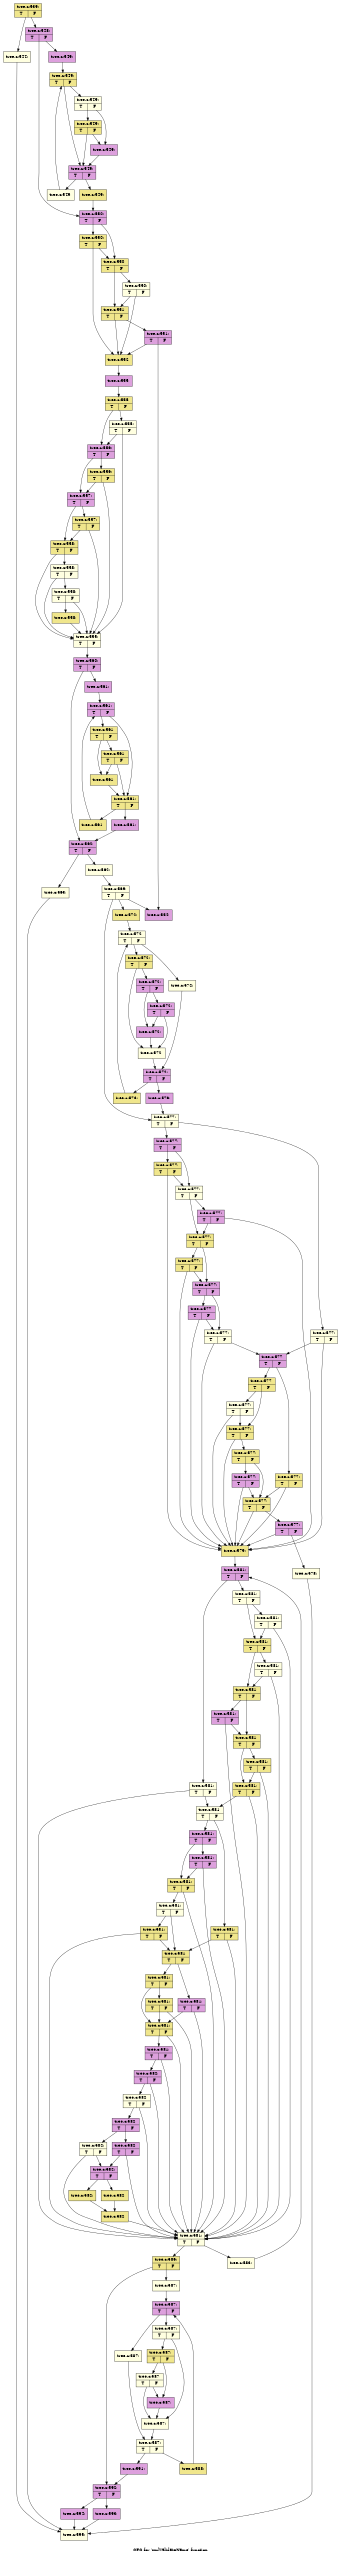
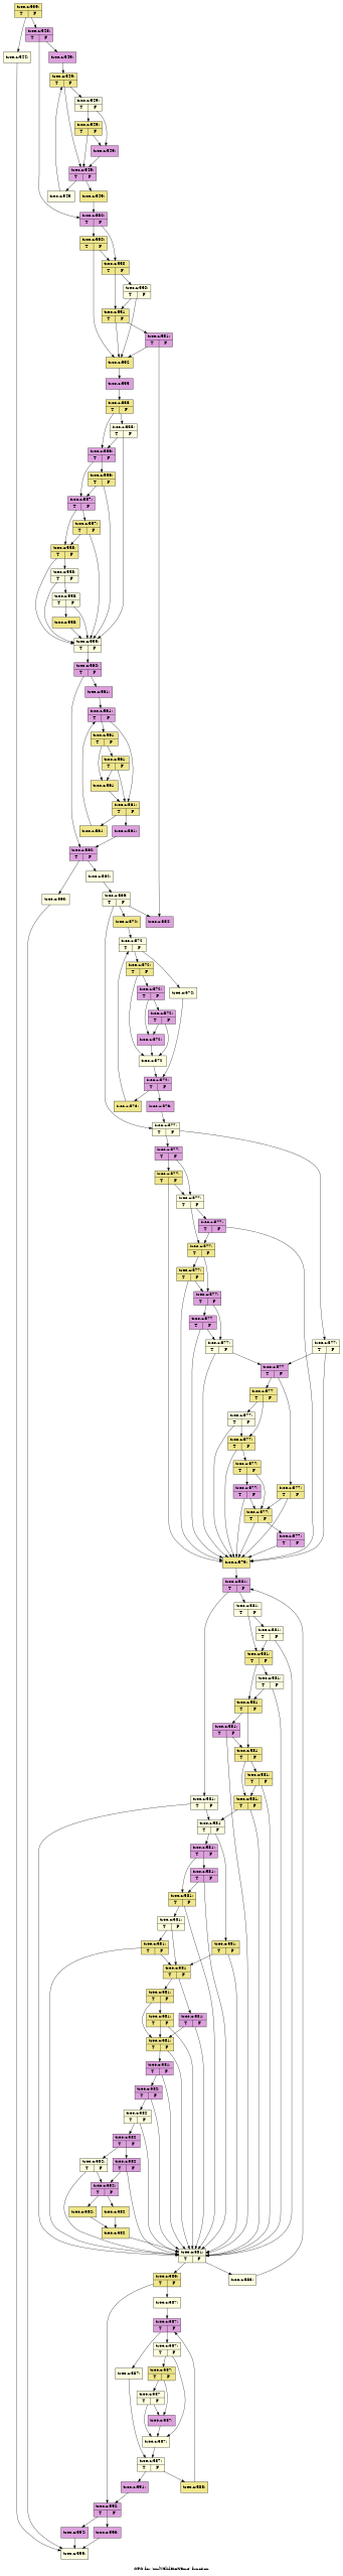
  digraph {
    label="CFG for 'xmlValidateName' function"
    node [fillcolor=khaki shape=record style=filled]
    n1 [label="{tree.c:539:|{<s0>T|<s1>F}}"]
    n2 [fillcolor=lightyellow label="{tree.c:544:}"]
    n3 [fillcolor=plum label="{tree.c:548:|{<s0>T|<s1>F}}"]
    n4 [fillcolor=lightyellow label="{tree.c:595:}"]
    n5 [fillcolor=plum label="{tree.c:549:}"]
    n6 [fillcolor=plum label="{tree.c:550:|{<s0>T|<s1>F}}"]
    n7 [label="{tree.c:549:|{<s0>T|<s1>F}}"]
    n8 [label="{tree.c:550:|{<s0>T|<s1>F}}"]
    n9 [label="{tree.c:550:|{<s0>T|<s1>F}}"]
    n10 [fillcolor=plum label="{tree.c:549:|{<s0>T|<s1>F}}"]
    n11 [fillcolor=lightyellow label="{tree.c:549:|{<s0>T|<s1>F}}"]
    n12 [label="{tree.c:552:}"]
    n13 [fillcolor=lightyellow label="{tree.c:550:|{<s0>T|<s1>F}}"]
    n14 [label="{tree.c:551:|{<s0>T|<s1>F}}"]
    n15 [fillcolor=lightyellow label="{tree.c:549:}"]
    n16 [label="{tree.c:549:}"]
    n17 [label="{tree.c:549:|{<s0>T|<s1>F}}"]
    n18 [fillcolor=plum label="{tree.c:549:}"]
    n19 [fillcolor=plum label="{tree.c:555:}"]
    n20 [fillcolor=plum label="{tree.c:551:|{<s0>T|<s1>F}}"]
    n21 [label="{tree.c:555:|{<s0>T|<s1>F}}"]
    n22 [fillcolor=plum label="{tree.c:554:}"]
    n23 [fillcolor=lightyellow label="{tree.c:569:|{<s0>T|<s1>F}}"]
    n24 [label="{tree.c:572:}"]
    n25 [fillcolor=lightyellow label="{tree.c:577:|{<s0>T|<s1>F}}"]
    n26 [fillcolor=lightyellow label="{tree.c:555:|{<s0>T|<s1>F}}"]
    n27 [fillcolor=plum label="{tree.c:556:|{<s0>T|<s1>F}}"]
    n28 [fillcolor=lightyellow label="{tree.c:572:|{<s0>T|<s1>F}}"]
    n29 [fillcolor=plum label="{tree.c:577:|{<s0>T|<s1>F}}"]
    n30 [fillcolor=lightyellow label="{tree.c:577:|{<s0>T|<s1>F}}"]
    n31 [fillcolor=lightyellow label="{tree.c:555:|{<s0>T|<s1>F}}"]
    n32 [label="{tree.c:556:|{<s0>T|<s1>F}}"]
    n33 [fillcolor=plum label="{tree.c:557:|{<s0>T|<s1>F}}"]
    n34 [fillcolor=plum label="{tree.c:560:|{<s0>T|<s1>F}}"]
    n35 [label="{tree.c:557:|{<s0>T|<s1>F}}"]
    n36 [label="{tree.c:558:|{<s0>T|<s1>F}}"]
    n37 [fillcolor=plum label="{tree.c:561:}"]
    n38 [fillcolor=plum label="{tree.c:562:|{<s0>T|<s1>F}}"]
    n39 [fillcolor=lightyellow label="{tree.c:558:|{<s0>T|<s1>F}}"]
    n40 [fillcolor=lightyellow label="{tree.c:558:|{<s0>T|<s1>F}}"]
    n41 [label="{tree.c:558:}"]
    n42 [fillcolor=plum label="{tree.c:561:|{<s0>T|<s1>F}}"]
    n43 [fillcolor=lightyellow label="{tree.c:563:}"]
    n44 [fillcolor=lightyellow label="{tree.c:562:}"]
    n45 [label="{tree.c:561:|{<s0>T|<s1>F}}"]
    n46 [label="{tree.c:561:|{<s0>T|<s1>F}}"]
    n47 [label="{tree.c:561:}"]
    n48 [fillcolor=plum label="{tree.c:561:}"]
    n49 [label="{tree.c:561:|{<s0>T|<s1>F}}"]
    n50 [label="{tree.c:561:}"]
    n51 [label="{tree.c:572:|{<s0>T|<s1>F}}"]
    n52 [fillcolor=lightyellow label="{tree.c:572:}"]
    n53 [label="{tree.c:577:|{<s0>T|<s1>F}}"]
    n54 [fillcolor=lightyellow label="{tree.c:577:|{<s0>T|<s1>F}}"]
    n55 [label="{tree.c:579:}"]
    n56 [fillcolor=plum label="{tree.c:577:|{<s0>T|<s1>F}}"]
    n57 [fillcolor=lightyellow label="{tree.c:572:}"]
    n58 [fillcolor=plum label="{tree.c:572:|{<s0>T|<s1>F}}"]
    n59 [fillcolor=plum label="{tree.c:572:|{<s0>T|<s1>F}}"]
    n60 [fillcolor=plum label="{tree.c:572:|{<s0>T|<s1>F}}"]
    n61 [fillcolor=plum label="{tree.c:572:}"]
    n62 [label="{tree.c:573:}"]
    n63 [fillcolor=plum label="{tree.c:576:}"]
    n64 [fillcolor=plum label="{tree.c:577:|{<s0>T|<s1>F}}"]
    n65 [label="{tree.c:577:|{<s0>T|<s1>F}}"]
    n66 [fillcolor=plum label="{tree.c:581:|{<s0>T|<s1>F}}"]
    n67 [label="{tree.c:577:|{<s0>T|<s1>F}}"]
    n68 [label="{tree.c:577:|{<s0>T|<s1>F}}"]
    n69 [label="{tree.c:577:|{<s0>T|<s1>F}}"]
    n70 [fillcolor=plum label="{tree.c:577:|{<s0>T|<s1>F}}"]
    n71 [fillcolor=lightyellow label="{tree.c:581:|{<s0>T|<s1>F}}"]
    n72 [fillcolor=lightyellow label="{tree.c:581:|{<s0>T|<s1>F}}"]
    n73 [fillcolor=plum label="{tree.c:577:|{<s0>T|<s1>F}}"]
    n74 [fillcolor=lightyellow label="{tree.c:577:|{<s0>T|<s1>F}}"]
    n75 [label="{tree.c:577:|{<s0>T|<s1>F}}"]
    n76 [fillcolor=lightyellow label="{tree.c:577:|{<s0>T|<s1>F}}"]
    n77 [label="{tree.c:577:|{<s0>T|<s1>F}}"]
    n78 [fillcolor=plum label="{tree.c:577:|{<s0>T|<s1>F}}"]
    n79 [label="{tree.c:577:|{<s0>T|<s1>F}}"]
-   n80 [fillcolor=lightyellow label="{tree.c:578:}"]
    n81 [fillcolor=plum label="{tree.c:577:|{<s0>T|<s1>F}}"]
    n82 [fillcolor=lightyellow label="{tree.c:581:|{<s0>T|<s1>F}}"]
    n83 [label="{tree.c:581:|{<s0>T|<s1>F}}"]
    n84 [fillcolor=lightyellow label="{tree.c:581:|{<s0>T|<s1>F}}"]
    n85 [fillcolor=lightyellow label="{tree.c:581:|{<s0>T|<s1>F}}"]
    n86 [fillcolor=lightyellow label="{tree.c:581:|{<s0>T|<s1>F}}"]
    n87 [label="{tree.c:581:|{<s0>T|<s1>F}}"]
    n88 [fillcolor=lightyellow label="{tree.c:583:}"]
    n89 [label="{tree.c:586:|{<s0>T|<s1>F}}"]
    n90 [label="{tree.c:581:|{<s0>T|<s1>F}}"]
    n91 [fillcolor=plum label="{tree.c:581:|{<s0>T|<s1>F}}"]
    n92 [fillcolor=plum label="{tree.c:581:|{<s0>T|<s1>F}}"]
    n93 [label="{tree.c:581:|{<s0>T|<s1>F}}"]
    n94 [fillcolor=lightyellow label="{tree.c:587:}"]
    n95 [fillcolor=plum label="{tree.c:592:|{<s0>T|<s1>F}}"]
    n96 [label="{tree.c:581:|{<s0>T|<s1>F}}"]
    n97 [label="{tree.c:581:|{<s0>T|<s1>F}}"]
    n98 [label="{tree.c:581:|{<s0>T|<s1>F}}"]
    n99 [fillcolor=plum label="{tree.c:581:|{<s0>T|<s1>F}}"]
    n100 [label="{tree.c:581:|{<s0>T|<s1>F}}"]
    n101 [label="{tree.c:581:|{<s0>T|<s1>F}}"]
    n102 [fillcolor=plum label="{tree.c:581:|{<s0>T|<s1>F}}"]
    n103 [fillcolor=lightyellow label="{tree.c:581:|{<s0>T|<s1>F}}"]
    n104 [label="{tree.c:581:|{<s0>T|<s1>F}}"]
    n105 [label="{tree.c:581:|{<s0>T|<s1>F}}"]
    n106 [label="{tree.c:581:|{<s0>T|<s1>F}}"]
    n107 [fillcolor=plum label="{tree.c:581:|{<s0>T|<s1>F}}"]
    n108 [fillcolor=plum label="{tree.c:582:|{<s0>T|<s1>F}}"]
    n109 [fillcolor=lightyellow label="{tree.c:582:|{<s0>T|<s1>F}}"]
    n110 [fillcolor=plum label="{tree.c:582:|{<s0>T|<s1>F}}"]
    n111 [fillcolor=plum label="{tree.c:582:|{<s0>T|<s1>F}}"]
    n112 [fillcolor=lightyellow label="{tree.c:582:|{<s0>T|<s1>F}}"]
    n113 [fillcolor=plum label="{tree.c:582:|{<s0>T|<s1>F}}"]
    n114 [label="{tree.c:582:}"]
    n115 [label="{tree.c:582:}"]
    n116 [label="{tree.c:582:}"]
    n117 [fillcolor=plum label="{tree.c:587:|{<s0>T|<s1>F}}"]
    n118 [fillcolor=plum label="{tree.c:593:}"]
    n119 [fillcolor=plum label="{tree.c:594:}"]
    n120 [fillcolor=lightyellow label="{tree.c:587:|{<s0>T|<s1>F}}"]
    n121 [fillcolor=lightyellow label="{tree.c:587:}"]
    n122 [fillcolor=lightyellow label="{tree.c:587:}"]
    n123 [label="{tree.c:587:|{<s0>T|<s1>F}}"]
    n124 [fillcolor=lightyellow label="{tree.c:587:|{<s0>T|<s1>F}}"]
    n125 [fillcolor=lightyellow label="{tree.c:587:|{<s0>T|<s1>F}}"]
    n126 [fillcolor=plum label="{tree.c:587:}"]
    n127 [label="{tree.c:588:}"]
    n128 [fillcolor=plum label="{tree.c:591:}"]
    n1 -> n2
    n1 -> n3
    n2 -> n4
    n3 -> n5
    n3 -> n6
    n5 -> n7
    n6 -> n8
    n6 -> n9
    n7 -> n10
    n7 -> n11
    n8 -> n9
    n8 -> n12
    n9 -> n13
    n9 -> n14
    n10 -> n15
    n10 -> n16
    n11 -> n17
    n11 -> n18
    n12 -> n19
    n13 -> n12
    n13 -> n14
    n14 -> n12
    n14 -> n20
    n15 -> n7
    n16 -> n6
    n17 -> n10
    n17 -> n18
    n18 -> n10
    n19 -> n21
    n20 -> n12
    n20 -> n22
    n21 -> n26
    n21 -> n27
    n23 -> n22
    n23 -> n24
    n23 -> n25
    n24 -> n28
    n25 -> n29
    n25 -> n30
    n26 -> n27
    n26 -> n31
    n27 -> n32
    n27 -> n33
    n28 -> n51
    n28 -> n52
    n29 -> n53
    n29 -> n54
    n30 -> n55
    n30 -> n56
    n31 -> n34
    n32 -> n31
    n32 -> n33
    n33 -> n35
    n33 -> n36
    n34 -> n37
    n34 -> n38
    n35 -> n31
    n35 -> n36
    n36 -> n31
    n36 -> n39
    n37 -> n42
    n38 -> n43
    n38 -> n44
    n39 -> n31
    n39 -> n40
    n40 -> n31
    n40 -> n41
    n41 -> n31
    n42 -> n45
    n42 -> n46
    n43 -> n4
    n44 -> n23
    n45 -> n47
    n45 -> n48
    n46 -> n49
    n46 -> n50
    n47 -> n42
    n48 -> n38
    n49 -> n45
    n49 -> n50
    n50 -> n45
    n51 -> n57
    n51 -> n58
    n52 -> n59
    n53 -> n54
    n53 -> n55
    n54 -> n64
    n54 -> n65
    n55 -> n66
    n56 -> n67
    n56 -> n68
    n57 -> n59
    n58 -> n60
    n58 -> n61
    n59 -> n62
    n59 -> n63
    n60 -> n57
    n60 -> n61
    n61 -> n57
    n62 -> n28
    n63 -> n25
    n64 -> n55
    n64 -> n65
    n65 -> n69
    n65 -> n70
    n66 -> n71
    n66 -> n72
    n67 -> n55
    n67 -> n75
    n68 -> n76
    n68 -> n77
    n69 -> n55
    n69 -> n70
    n70 -> n73
    n70 -> n74
    n71 -> n82
    n71 -> n83
    n72 -> n84
    n72 -> n85
    n73 -> n55
    n73 -> n74
    n74 -> n55
    n74 -> n56
    n75 -> n55
    n75 -> n78
    n76 -> n55
    n76 -> n77
    n77 -> n55
    n77 -> n79
    n78 -> n55
-   n78 -> n80
    n79 -> n75
    n79 -> n81
-   n80 -> n4
    n81 -> n55
    n81 -> n75
    n82 -> n83
    n82 -> n84
    n83 -> n86
    n83 -> n87
    n84 -> n88
    n84 -> n89
    n85 -> n90
    n85 -> n91
    n86 -> n84
    n86 -> n87
    n87 -> n92
    n87 -> n93
    n88 -> n66
    n89 -> n94
    n89 -> n95
    n90 -> n84
    n90 -> n98
    n91 -> n99
    n91 -> n100
    n92 -> n84
    n92 -> n93
    n93 -> n96
    n93 -> n97
    n94 -> n117
    n95 -> n118
    n95 -> n119
    n96 -> n84
    n96 -> n97
    n97 -> n84
    n97 -> n85
    n98 -> n101
    n98 -> n102
    n99 -> n84
    n99 -> n100
    n100 -> n84
    n100 -> n103
    n101 -> n104
    n101 -> n105
    n102 -> n84
    n102 -> n105
    n103 -> n98
    n103 -> n106
    n104 -> n84
    n104 -> n105
    n105 -> n84
    n105 -> n107
    n106 -> n84
    n106 -> n98
    n107 -> n84
    n107 -> n108
    n108 -> n84
    n108 -> n109
    n109 -> n84
    n109 -> n110
    n110 -> n111
    n110 -> n112
    n111 -> n84
    n111 -> n113
    n112 -> n84
    n112 -> n113
    n113 -> n114
    n113 -> n115
    n114 -> n116
    n115 -> n116
    n116 -> n84
    n117 -> n120
    n117 -> n121
    n118 -> n4
    n119 -> n4
    n120 -> n122
    n120 -> n123
    n121 -> n124
    n122 -> n124
    n123 -> n125
    n123 -> n126
    n124 -> n127
    n124 -> n128
    n125 -> n122
    n125 -> n126
    n126 -> n122
    n127 -> n117
    n128 -> n95
  }
